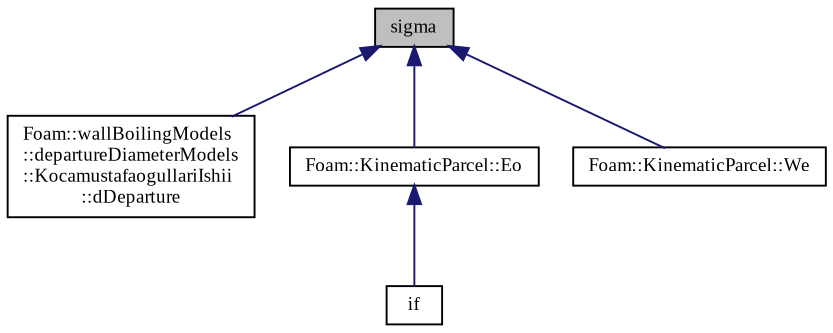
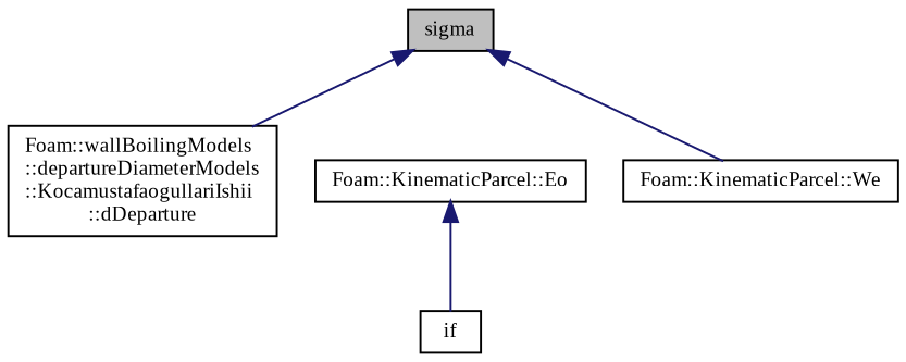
  digraph {
    fontname="Liberation Serif"
    rankdir=TB
    node [color=black fontname="Liberation Serif" fontsize=10 shape=record]
    edge [color=midnightblue dir=back fontname="Liberation Serif" fontsize=10 labelfontname=Helvetica labelfontsize=10 style=solid]
    n1 [fillcolor=grey75 fontcolor=black height=0.2 label=sigma style=filled width=0.4]
    n2 [height=0.2 label="Foam::wallBoilingModels\l::departureDiameterModels\l::KocamustafaogullariIshii\l::dDeparture" width=0.4]
    n3 [height=0.2 label="Foam::KinematicParcel::Eo" width=0.4]
    n4 [height=0.2 label="Foam::KinematicParcel::We" width=0.4]
    n5 [height=0.2 label=if width=0.4]
    n1 -> n2
-   n1 -> n3
    n1 -> n4
    n3 -> n5
  }
